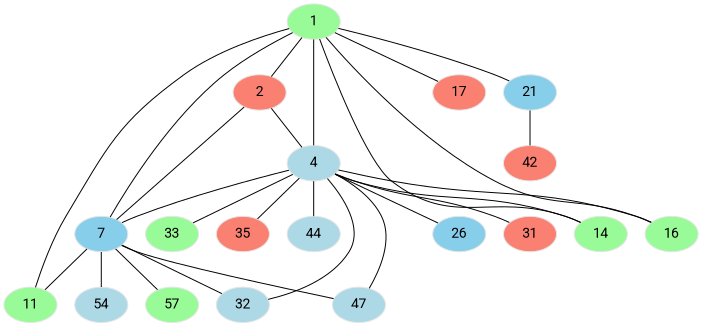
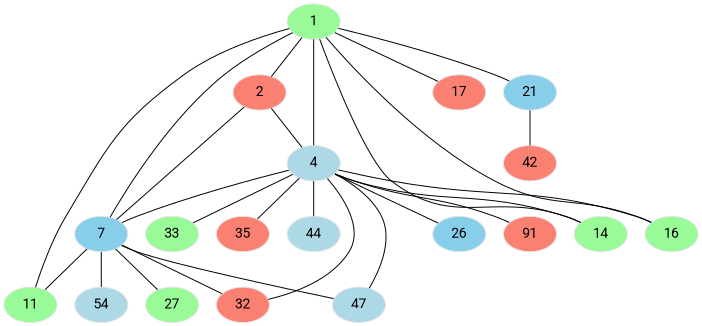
  graph {
    fontname=Roboto
    node [color=gray90 fillcolor=palegreen fontname=Roboto style=filled]
    edge [fontname=Roboto]
    1 [super="+3+13+10"]
    2 [fillcolor=salmon super="+26+34"]
    4 [fillcolor=lightblue super="+5+6"]
    7 [fillcolor=skyblue super="+8+39+9+23+61"]
    11 [super="+22"]
    14 [super="+20+29+65+18"]
    16 [super="+19+57"]
    17 [fillcolor=salmon]
    21 [fillcolor=skyblue super="+49"]
    n10 [fillcolor=skyblue label=26]
-   31 [fillcolor=salmon super="+51+66+59+56+41"]
-   32 [fillcolor=lightblue super="+48"]
+   31 [fillcolor=salmon super="+51+66+59+56+41" label=91]
+   32 [fillcolor=salmon super="+48"]
    33 [super="+38"]
    35 [fillcolor=salmon]
    44 [fillcolor=lightblue]
    47 [fillcolor=lightblue]
-   27 [super="+45+50" label=57]
+   27 [super="+45+50"]
    54 [fillcolor=lightblue super="+63"]
    42 [fillcolor=salmon]
    1 -- 2 [weight=2]
    1 -- 4 [weight=4]
    1 -- 7 [weight=3]
    1 -- 11
    1 -- 14
    1 -- 16
    1 -- 17
    1 -- 21
    2 -- 4
    2 -- 7
    4 -- 7
    4 -- 14
    4 -- 16
    4 -- n10
    4 -- 31
    4 -- 32
    4 -- 33
    4 -- 35
    4 -- 44
    4 -- 47
    7 -- 11 [weight=2]
    7 -- 32 [weight=2]
    7 -- 47
    7 -- 27 [weight=2]
    7 -- 54
    21 -- 42
  }
